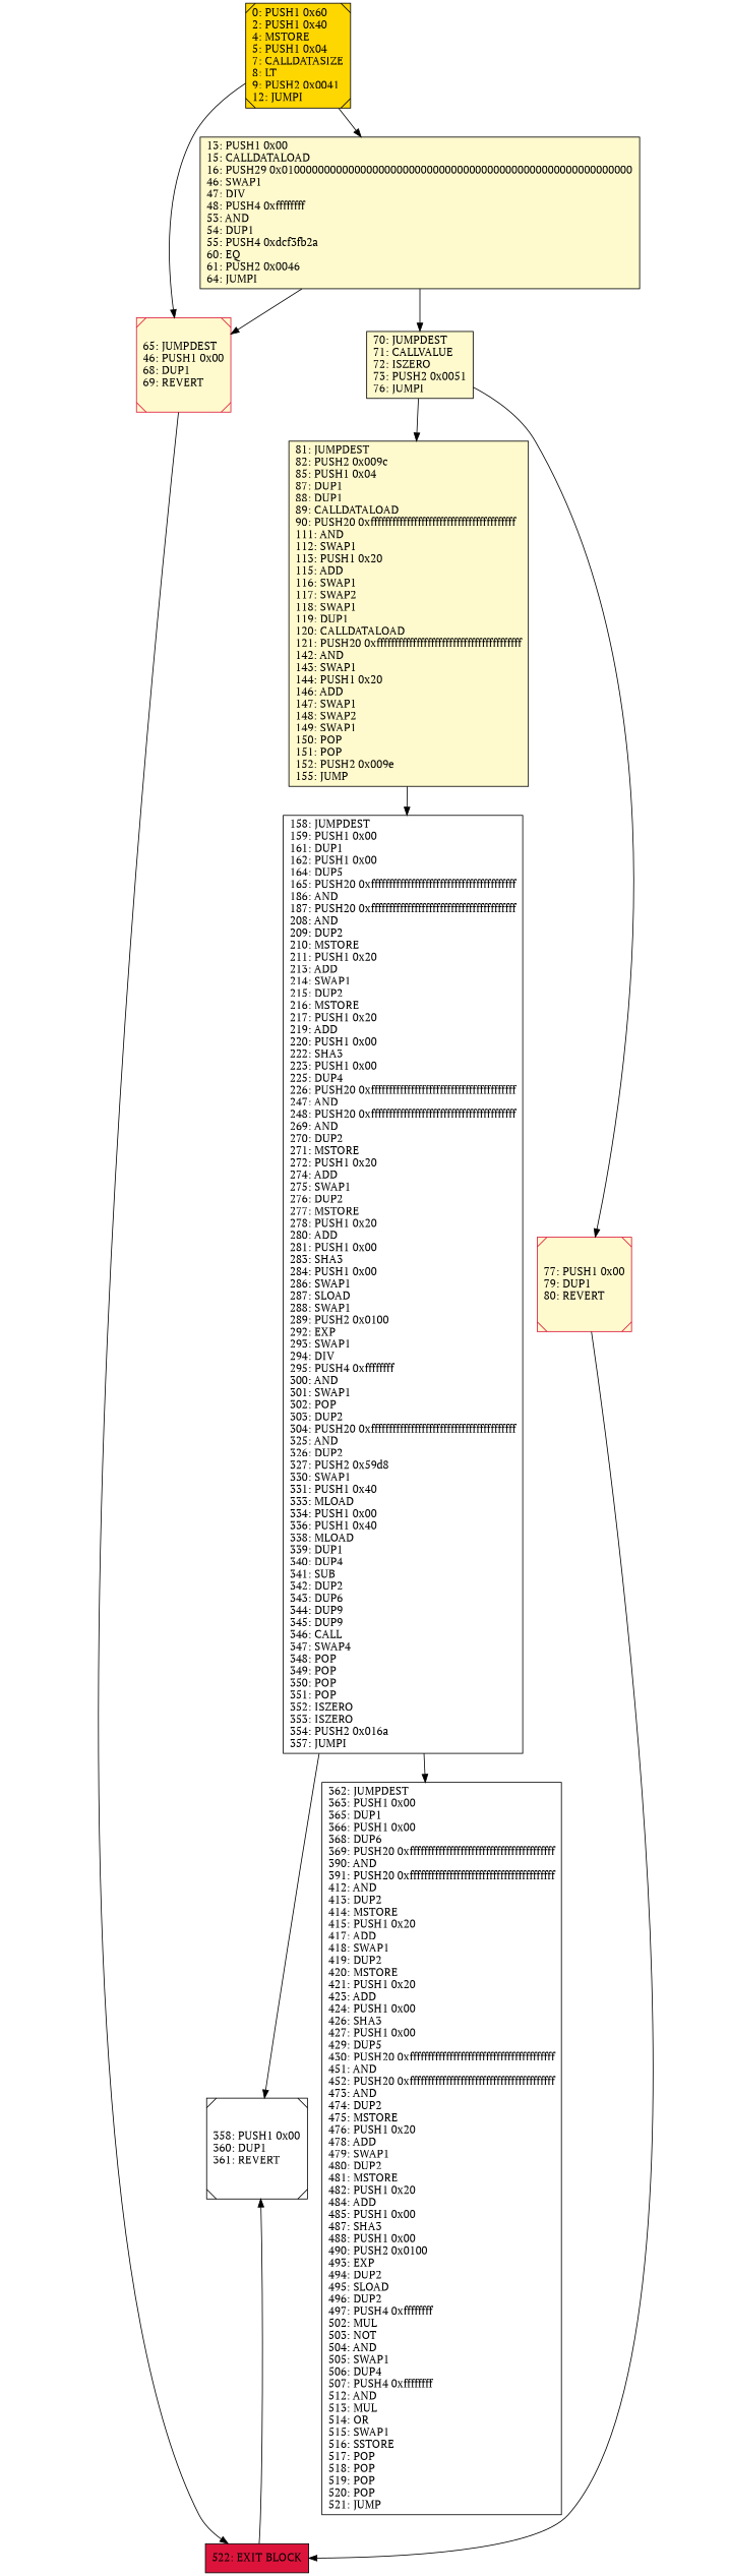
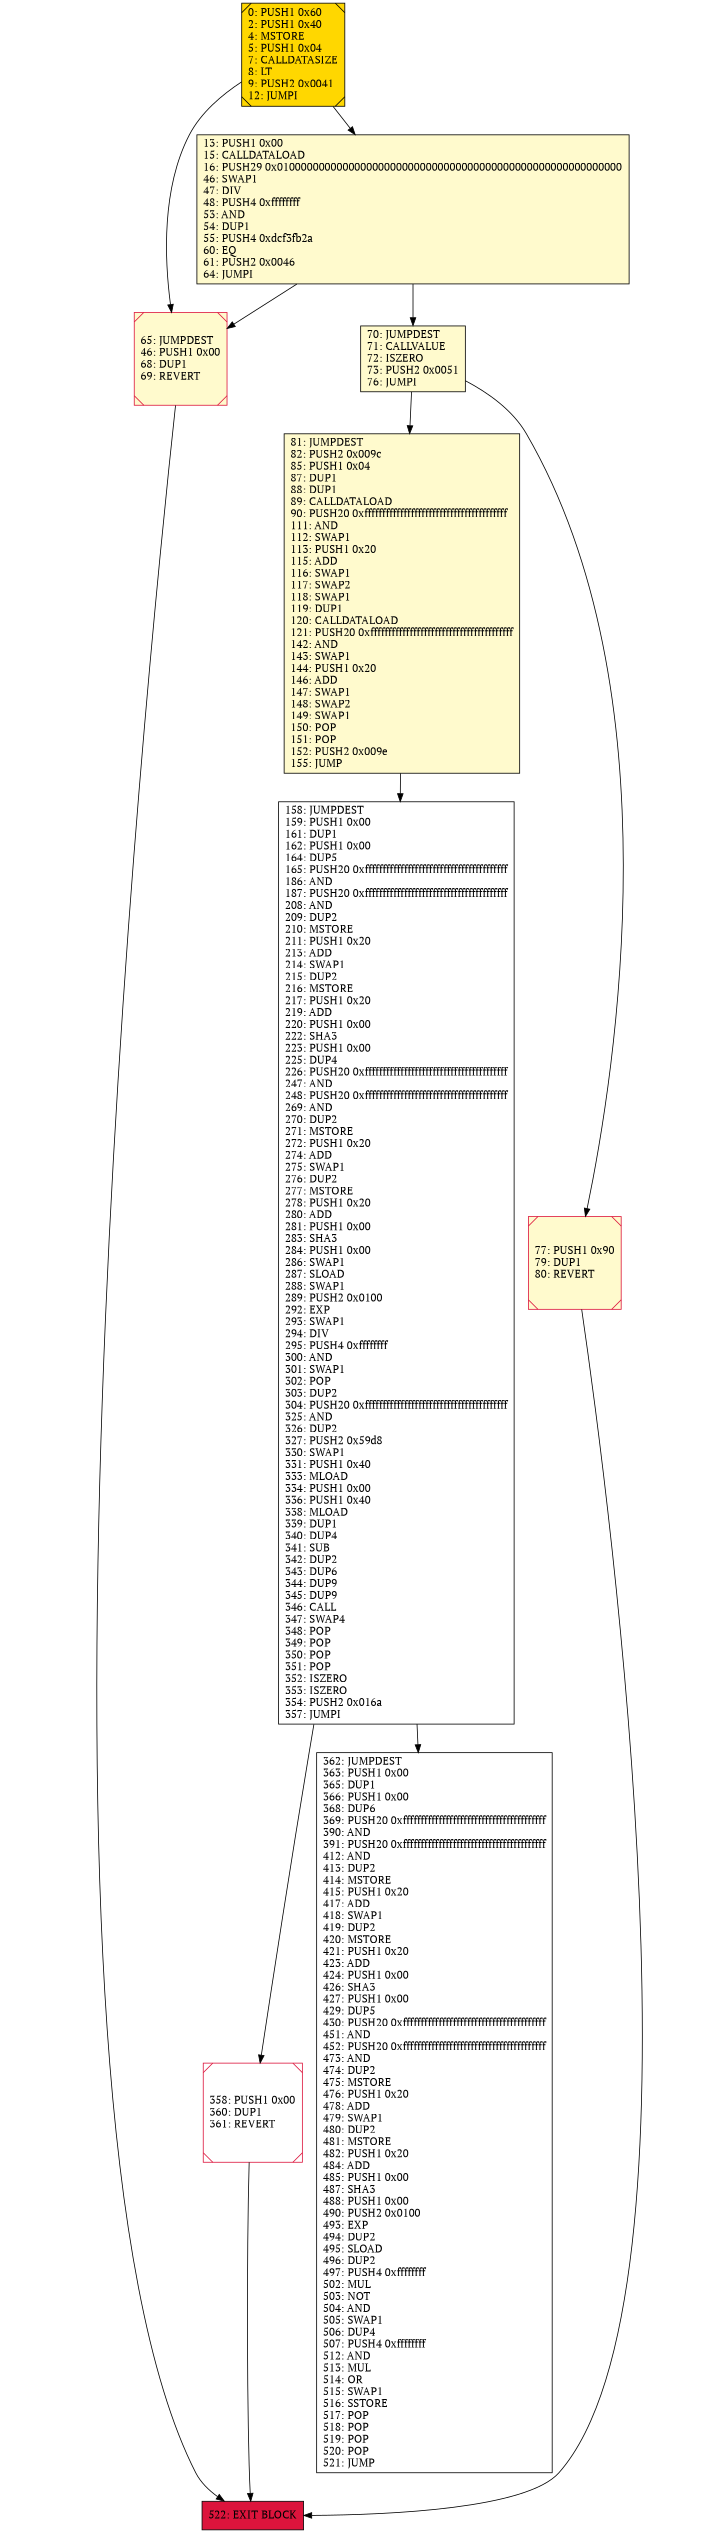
  digraph {
    fontname="PT Serif"
    rankdir=UD
    node [color=black fillcolor=lemonchiffon fontcolor=black fontname="PT Serif" shape=box style=filled]
    edge [fontname="PT Serif"]
    n1 [fillcolor=white label="158: JUMPDEST\l159: PUSH1 0x00\l161: DUP1\l162: PUSH1 0x00\l164: DUP5\l165: PUSH20 0xffffffffffffffffffffffffffffffffffffffff\l186: AND\l187: PUSH20 0xffffffffffffffffffffffffffffffffffffffff\l208: AND\l209: DUP2\l210: MSTORE\l211: PUSH1 0x20\l213: ADD\l214: SWAP1\l215: DUP2\l216: MSTORE\l217: PUSH1 0x20\l219: ADD\l220: PUSH1 0x00\l222: SHA3\l223: PUSH1 0x00\l225: DUP4\l226: PUSH20 0xffffffffffffffffffffffffffffffffffffffff\l247: AND\l248: PUSH20 0xffffffffffffffffffffffffffffffffffffffff\l269: AND\l270: DUP2\l271: MSTORE\l272: PUSH1 0x20\l274: ADD\l275: SWAP1\l276: DUP2\l277: MSTORE\l278: PUSH1 0x20\l280: ADD\l281: PUSH1 0x00\l283: SHA3\l284: PUSH1 0x00\l286: SWAP1\l287: SLOAD\l288: SWAP1\l289: PUSH2 0x0100\l292: EXP\l293: SWAP1\l294: DIV\l295: PUSH4 0xffffffff\l300: AND\l301: SWAP1\l302: POP\l303: DUP2\l304: PUSH20 0xffffffffffffffffffffffffffffffffffffffff\l325: AND\l326: DUP2\l327: PUSH2 0x59d8\l330: SWAP1\l331: PUSH1 0x40\l333: MLOAD\l334: PUSH1 0x00\l336: PUSH1 0x40\l338: MLOAD\l339: DUP1\l340: DUP4\l341: SUB\l342: DUP2\l343: DUP6\l344: DUP9\l345: DUP9\l346: CALL\l347: SWAP4\l348: POP\l349: POP\l350: POP\l351: POP\l352: ISZERO\l353: ISZERO\l354: PUSH2 0x016a\l357: JUMPI\l"]
-   n2 [fillcolor=white label="358: PUSH1 0x00\l360: DUP1\l361: REVERT\l" shape=Msquare]
+   n2 [color=crimson fillcolor=white label="358: PUSH1 0x00\l360: DUP1\l361: REVERT\l" shape=Msquare]
    n3 [fillcolor=white label="362: JUMPDEST\l363: PUSH1 0x00\l365: DUP1\l366: PUSH1 0x00\l368: DUP6\l369: PUSH20 0xffffffffffffffffffffffffffffffffffffffff\l390: AND\l391: PUSH20 0xffffffffffffffffffffffffffffffffffffffff\l412: AND\l413: DUP2\l414: MSTORE\l415: PUSH1 0x20\l417: ADD\l418: SWAP1\l419: DUP2\l420: MSTORE\l421: PUSH1 0x20\l423: ADD\l424: PUSH1 0x00\l426: SHA3\l427: PUSH1 0x00\l429: DUP5\l430: PUSH20 0xffffffffffffffffffffffffffffffffffffffff\l451: AND\l452: PUSH20 0xffffffffffffffffffffffffffffffffffffffff\l473: AND\l474: DUP2\l475: MSTORE\l476: PUSH1 0x20\l478: ADD\l479: SWAP1\l480: DUP2\l481: MSTORE\l482: PUSH1 0x20\l484: ADD\l485: PUSH1 0x00\l487: SHA3\l488: PUSH1 0x00\l490: PUSH2 0x0100\l493: EXP\l494: DUP2\l495: SLOAD\l496: DUP2\l497: PUSH4 0xffffffff\l502: MUL\l503: NOT\l504: AND\l505: SWAP1\l506: DUP4\l507: PUSH4 0xffffffff\l512: AND\l513: MUL\l514: OR\l515: SWAP1\l516: SSTORE\l517: POP\l518: POP\l519: POP\l520: POP\l521: JUMP\l"]
    n4 [fillcolor=crimson label="522: EXIT BLOCK\l"]
    n5 [color=crimson label="65: JUMPDEST\l46: PUSH1 0x00\l68: DUP1\l69: REVERT\l" shape=Msquare]
    n6 [fillcolor=gold label="0: PUSH1 0x60\l2: PUSH1 0x40\l4: MSTORE\l5: PUSH1 0x04\l7: CALLDATASIZE\l8: LT\l9: PUSH2 0x0041\l12: JUMPI\l" shape=Msquare]
    n7 [label="13: PUSH1 0x00\l15: CALLDATALOAD\l16: PUSH29 0x0100000000000000000000000000000000000000000000000000000000\l46: SWAP1\l47: DIV\l48: PUSH4 0xffffffff\l53: AND\l54: DUP1\l55: PUSH4 0xdcf3fb2a\l60: EQ\l61: PUSH2 0x0046\l64: JUMPI\l"]
    n8 [label="70: JUMPDEST\l71: CALLVALUE\l72: ISZERO\l73: PUSH2 0x0051\l76: JUMPI\l"]
    n9 [label="81: JUMPDEST\l82: PUSH2 0x009c\l85: PUSH1 0x04\l87: DUP1\l88: DUP1\l89: CALLDATALOAD\l90: PUSH20 0xffffffffffffffffffffffffffffffffffffffff\l111: AND\l112: SWAP1\l113: PUSH1 0x20\l115: ADD\l116: SWAP1\l117: SWAP2\l118: SWAP1\l119: DUP1\l120: CALLDATALOAD\l121: PUSH20 0xffffffffffffffffffffffffffffffffffffffff\l142: AND\l143: SWAP1\l144: PUSH1 0x20\l146: ADD\l147: SWAP1\l148: SWAP2\l149: SWAP1\l150: POP\l151: POP\l152: PUSH2 0x009e\l155: JUMP\l"]
-   n10 [color=crimson label="77: PUSH1 0x00\l79: DUP1\l80: REVERT\l" shape=Msquare]
+   n10 [color=crimson label="77: PUSH1 0x90\l79: DUP1\l80: REVERT\l" shape=Msquare]
    n1 -> n2
    n1 -> n3
-   n4 -> n2
+   n2 -> n4
    n5 -> n4
    n6 -> n5
    n6 -> n7
    n7 -> n5
    n7 -> n8
    n8 -> n9
    n8 -> n10
    n9 -> n1
    n10 -> n4
  }
